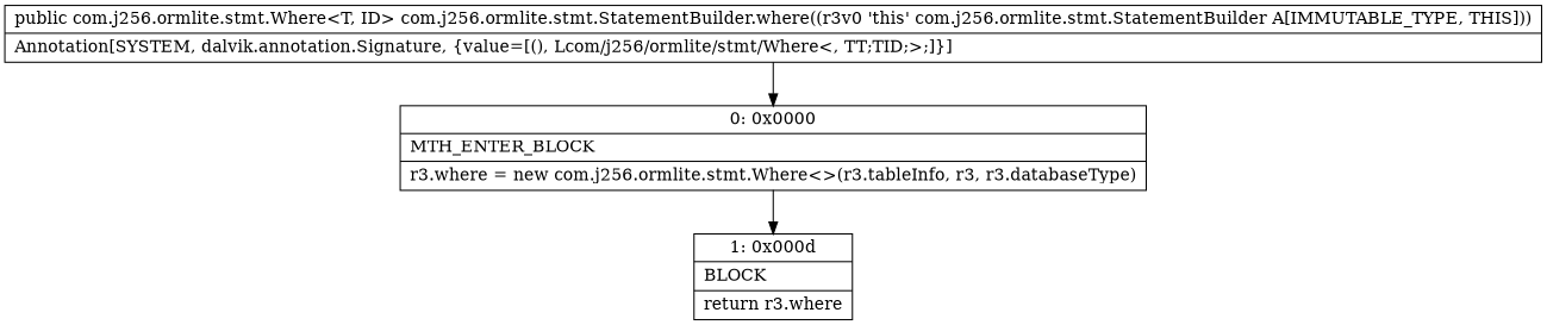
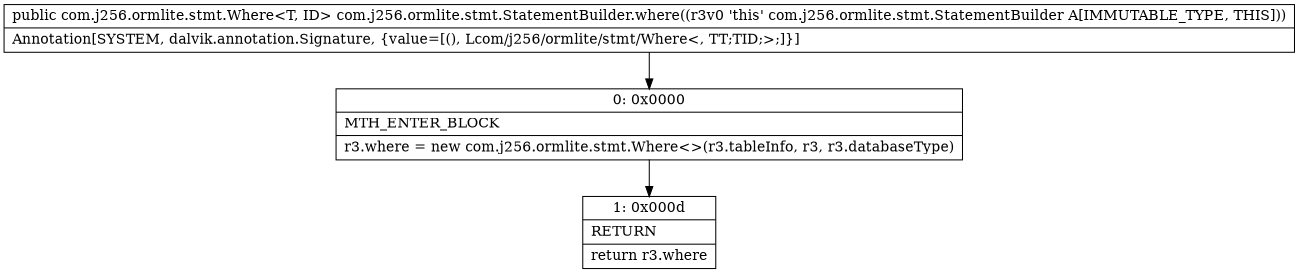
  digraph {
    node [shape=record]
    n1 [label="{0\:\ 0x0000|MTH_ENTER_BLOCK\l|r3.where = new com.j256.ormlite.stmt.Where\<\>(r3.tableInfo, r3, r3.databaseType)\l}"]
-   n2 [label="{1\:\ 0x000d|BLOCK\l|return r3.where\l}"]
+   n2 [label="{1\:\ 0x000d|RETURN\l|return r3.where\l}"]
    n3 [label="{public com.j256.ormlite.stmt.Where\<T, ID\> com.j256.ormlite.stmt.StatementBuilder.where((r3v0 'this' com.j256.ormlite.stmt.StatementBuilder A[IMMUTABLE_TYPE, THIS]))  | Annotation[SYSTEM, dalvik.annotation.Signature, \{value=[(), Lcom\/j256\/ormlite\/stmt\/Where\<, TT;TID;\>;]\}]\l}"]
    n1 -> n2
    n3 -> n1
  }
